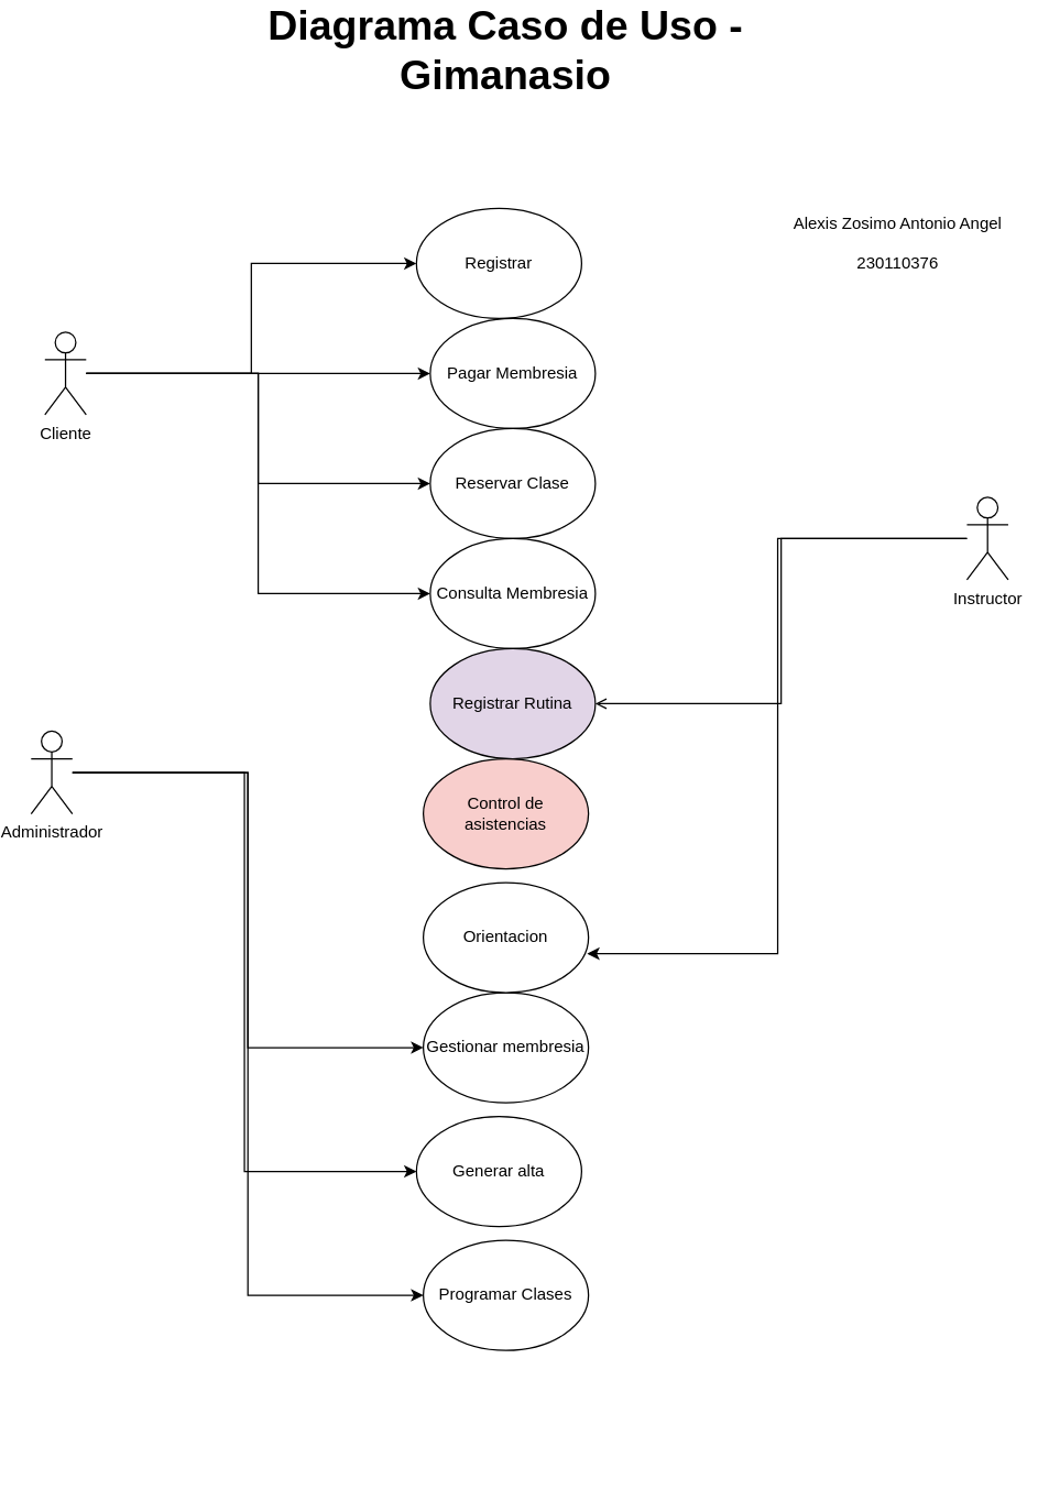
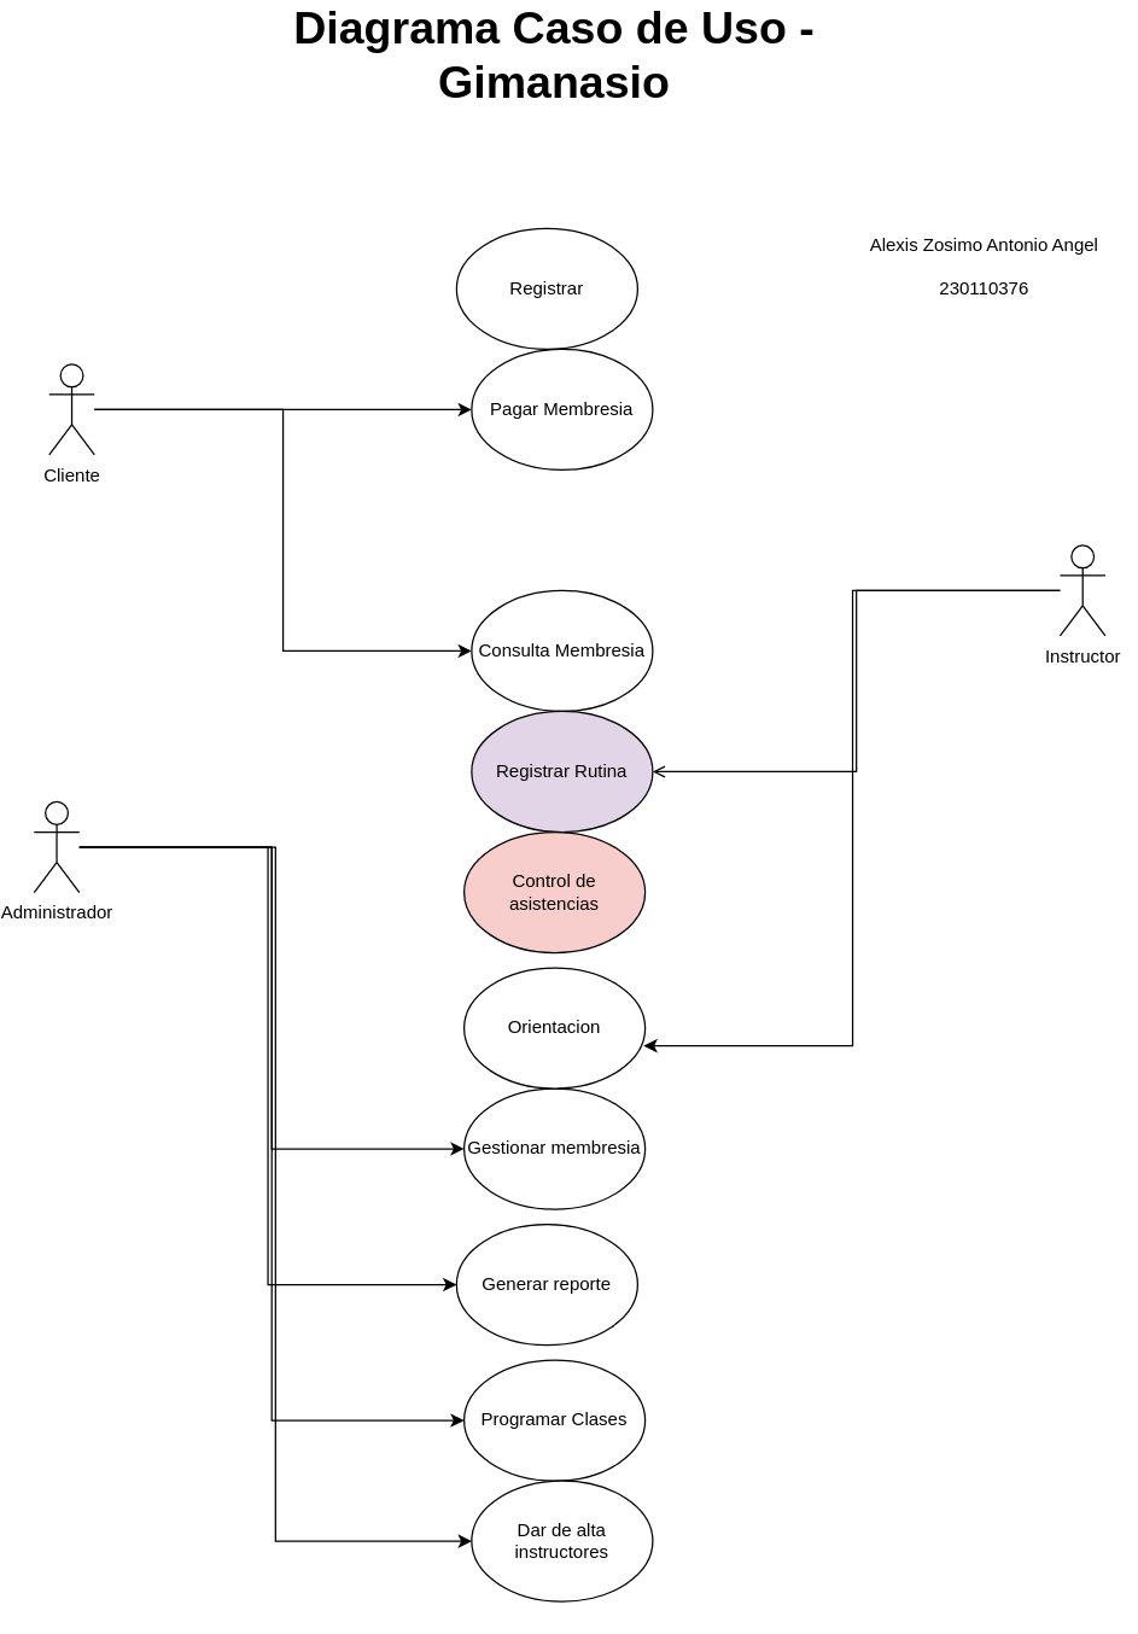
  <mxCell id="0" />
  <mxCell id="1" parent="0" />
  <mxCell id="2" value="Registrar" style="ellipse;whiteSpace=wrap;html=1;" vertex="1" parent="1"><mxGeometry x="300" y="150" width="120" height="80" as="geometry" /></mxCell>
- <mxCell id="3" style="edgeStyle=orthogonalEdgeStyle;rounded=0;orthogonalLoop=1;jettySize=auto;html=1;entryX=0;entryY=0.5;entryDx=0;entryDy=0;" edge="1" parent="1" source="7" target="2"><mxGeometry relative="1" as="geometry" /></mxCell>
  <mxCell id="4" style="edgeStyle=orthogonalEdgeStyle;rounded=0;orthogonalLoop=1;jettySize=auto;html=1;entryX=0;entryY=0.5;entryDx=0;entryDy=0;" edge="1" parent="1" source="7" target="8"><mxGeometry relative="1" as="geometry" /></mxCell>
- <mxCell id="5" style="edgeStyle=orthogonalEdgeStyle;rounded=0;orthogonalLoop=1;jettySize=auto;html=1;entryX=0;entryY=0.5;entryDx=0;entryDy=0;" edge="1" parent="1" source="7" target="9"><mxGeometry relative="1" as="geometry" /></mxCell>
  <mxCell id="6" style="edgeStyle=orthogonalEdgeStyle;rounded=0;orthogonalLoop=1;jettySize=auto;html=1;entryX=0;entryY=0.5;entryDx=0;entryDy=0;" edge="1" parent="1" source="7" target="10"><mxGeometry relative="1" as="geometry" /></mxCell>
  <mxCell id="7" value="Cliente" style="shape=umlActor;verticalLabelPosition=bottom;verticalAlign=top;html=1;outlineConnect=0;" vertex="1" parent="1"><mxGeometry x="30" y="240" width="30" height="60" as="geometry" /></mxCell>
  <mxCell id="8" value="Pagar Membresia" style="ellipse;whiteSpace=wrap;html=1;" vertex="1" parent="1"><mxGeometry x="310" y="230" width="120" height="80" as="geometry" /></mxCell>
- <mxCell id="9" value="Reservar Clase" style="ellipse;whiteSpace=wrap;html=1;" vertex="1" parent="1"><mxGeometry x="310" y="310" width="120" height="80" as="geometry" /></mxCell>
  <mxCell id="10" value="Consulta Membresia" style="ellipse;whiteSpace=wrap;html=1;" vertex="1" parent="1"><mxGeometry x="310" y="390" width="120" height="80" as="geometry" /></mxCell>
  <mxCell id="11" value="Registrar Rutina" style="ellipse;whiteSpace=wrap;html=1;fillColor=#e1d5e7;" vertex="1" parent="1"><mxGeometry x="310" y="470" width="120" height="80" as="geometry" /></mxCell>
  <mxCell id="12" value="Gestionar membresia&lt;span style=&quot;color: rgba(0, 0, 0, 0); font-family: monospace; font-size: 0px; text-align: start; text-wrap-mode: nowrap;&quot;&gt;%3CmxGraphModel%3E%3Croot%3E%3CmxCell%20id%3D%220%22%2F%3E%3CmxCell%20id%3D%221%22%20parent%3D%220%22%2F%3E%3CmxCell%20id%3D%222%22%20value%3D%22Registrar%20membresia%22%20style%3D%22ellipse%3BwhiteSpace%3Dwrap%3Bhtml%3D1%3B%22%20vertex%3D%221%22%20parent%3D%221%22%3E%3CmxGeometry%20x%3D%22320%22%20y%3D%22340%22%20width%3D%22120%22%20height%3D%2280%22%20as%3D%22geometry%22%2F%3E%3C%2FmxCell%3E%3C%2Froot%3E%3C%2FmxGraphModel%3E&lt;/span&gt;" style="ellipse;whiteSpace=wrap;html=1;" vertex="1" parent="1"><mxGeometry x="305" y="720" width="120" height="80" as="geometry" /></mxCell>
- <mxCell id="13" value="Generar alta" style="ellipse;whiteSpace=wrap;html=1;" vertex="1" parent="1"><mxGeometry x="300" y="810" width="120" height="80" as="geometry" /></mxCell>
+ <mxCell id="13" value="Generar reporte" style="ellipse;whiteSpace=wrap;html=1;" vertex="1" parent="1"><mxGeometry x="300" y="810" width="120" height="80" as="geometry" /></mxCell>
  <mxCell id="14" style="edgeStyle=orthogonalEdgeStyle;rounded=0;orthogonalLoop=1;jettySize=auto;html=1;entryX=0;entryY=0.5;entryDx=0;entryDy=0;" edge="1" parent="1" source="18" target="12"><mxGeometry relative="1" as="geometry" /></mxCell>
  <mxCell id="15" style="edgeStyle=orthogonalEdgeStyle;rounded=0;orthogonalLoop=1;jettySize=auto;html=1;entryX=0;entryY=0.5;entryDx=0;entryDy=0;" edge="1" parent="1" source="18" target="13"><mxGeometry relative="1" as="geometry" /></mxCell>
  <mxCell id="16" style="edgeStyle=orthogonalEdgeStyle;rounded=0;orthogonalLoop=1;jettySize=auto;html=1;entryX=0;entryY=0.5;entryDx=0;entryDy=0;" edge="1" parent="1" source="18" target="25"><mxGeometry relative="1" as="geometry" /></mxCell>
+ <mxCell id="17" style="edgeStyle=orthogonalEdgeStyle;rounded=0;orthogonalLoop=1;jettySize=auto;html=1;entryX=0;entryY=0.5;entryDx=0;entryDy=0;" edge="1" parent="1" source="18" target="26"><mxGeometry relative="1" as="geometry" /></mxCell>
  <mxCell id="18" value="Administrador" style="shape=umlActor;verticalLabelPosition=bottom;verticalAlign=top;html=1;outlineConnect=0;" vertex="1" parent="1"><mxGeometry x="20" y="530" width="30" height="60" as="geometry" /></mxCell>
  <mxCell id="19" style="edgeStyle=orthogonalEdgeStyle;rounded=0;orthogonalLoop=1;jettySize=auto;html=1;entryX=1;entryY=0.5;entryDx=0;entryDy=0;endArrow=open;" edge="1" parent="1" source="20" target="11"><mxGeometry relative="1" as="geometry" /></mxCell>
  <mxCell id="20" value="Instructor" style="shape=umlActor;verticalLabelPosition=bottom;verticalAlign=top;html=1;outlineConnect=0;" vertex="1" parent="1"><mxGeometry x="700" y="360" width="30" height="60" as="geometry" /></mxCell>
  <mxCell id="21" value="&lt;font style=&quot;font-size: 30px;&quot;&gt;&lt;b&gt;Diagrama Caso de Uso - Gimanasio&lt;/b&gt;&lt;/font&gt;" style="text;strokeColor=none;align=center;fillColor=none;html=1;verticalAlign=middle;whiteSpace=wrap;rounded=0;" vertex="1" parent="1"><mxGeometry x="170" y="20" width="390" height="30" as="geometry" /></mxCell>
  <mxCell id="22" value="Control de asistencias" style="ellipse;whiteSpace=wrap;html=1;fillColor=#f8cecc;" vertex="1" parent="1"><mxGeometry x="305" y="550" width="120" height="80" as="geometry" /></mxCell>
  <mxCell id="23" value="Orientacion" style="ellipse;whiteSpace=wrap;html=1;" vertex="1" parent="1"><mxGeometry x="305" y="640" width="120" height="80" as="geometry" /></mxCell>
  <mxCell id="24" style="edgeStyle=orthogonalEdgeStyle;rounded=0;orthogonalLoop=1;jettySize=auto;html=1;entryX=0.992;entryY=0.646;entryDx=0;entryDy=0;entryPerimeter=0;" edge="1" parent="1" source="20" target="23"><mxGeometry relative="1" as="geometry" /></mxCell>
  <mxCell id="25" value="Programar Clases&lt;span style=&quot;color: rgba(0, 0, 0, 0); font-family: monospace; font-size: 0px; text-align: start; text-wrap-mode: nowrap;&quot;&gt;%3CmxGraphModel%3E%3Croot%3E%3CmxCell%20id%3D%220%22%2F%3E%3CmxCell%20id%3D%221%22%20parent%3D%220%22%2F%3E%3CmxCell%20id%3D%222%22%20value%3D%22Generar%20reporte%22%20style%3D%22ellipse%3BwhiteSpace%3Dwrap%3Bhtml%3D1%3B%22%20vertex%3D%221%22%20parent%3D%221%22%3E%3CmxGeometry%20x%3D%22310%22%20y%3D%22680%22%20width%3D%22120%22%20height%3D%2280%22%20as%3D%22geometry%22%2F%3E%3C%2FmxCell%3E%3C%2Froot%3E%3C%2FmxGraphModel%3E&lt;/span&gt;" style="ellipse;whiteSpace=wrap;html=1;" vertex="1" parent="1"><mxGeometry x="305" y="900" width="120" height="80" as="geometry" /></mxCell>
+ <mxCell id="26" value="Dar de alta instructores" style="ellipse;whiteSpace=wrap;html=1;" vertex="1" parent="1"><mxGeometry x="310" y="980" width="120" height="80" as="geometry" /></mxCell>
  <mxCell id="27" value="Alexis Zosimo Antonio Angel&lt;div&gt;&lt;br&gt;&lt;/div&gt;&lt;div&gt;230110376&lt;/div&gt;" style="text;strokeColor=none;align=center;fillColor=none;html=1;verticalAlign=middle;whiteSpace=wrap;rounded=0;" vertex="1" parent="1"><mxGeometry x="570" y="160" width="160" height="30" as="geometry" /></mxCell>
